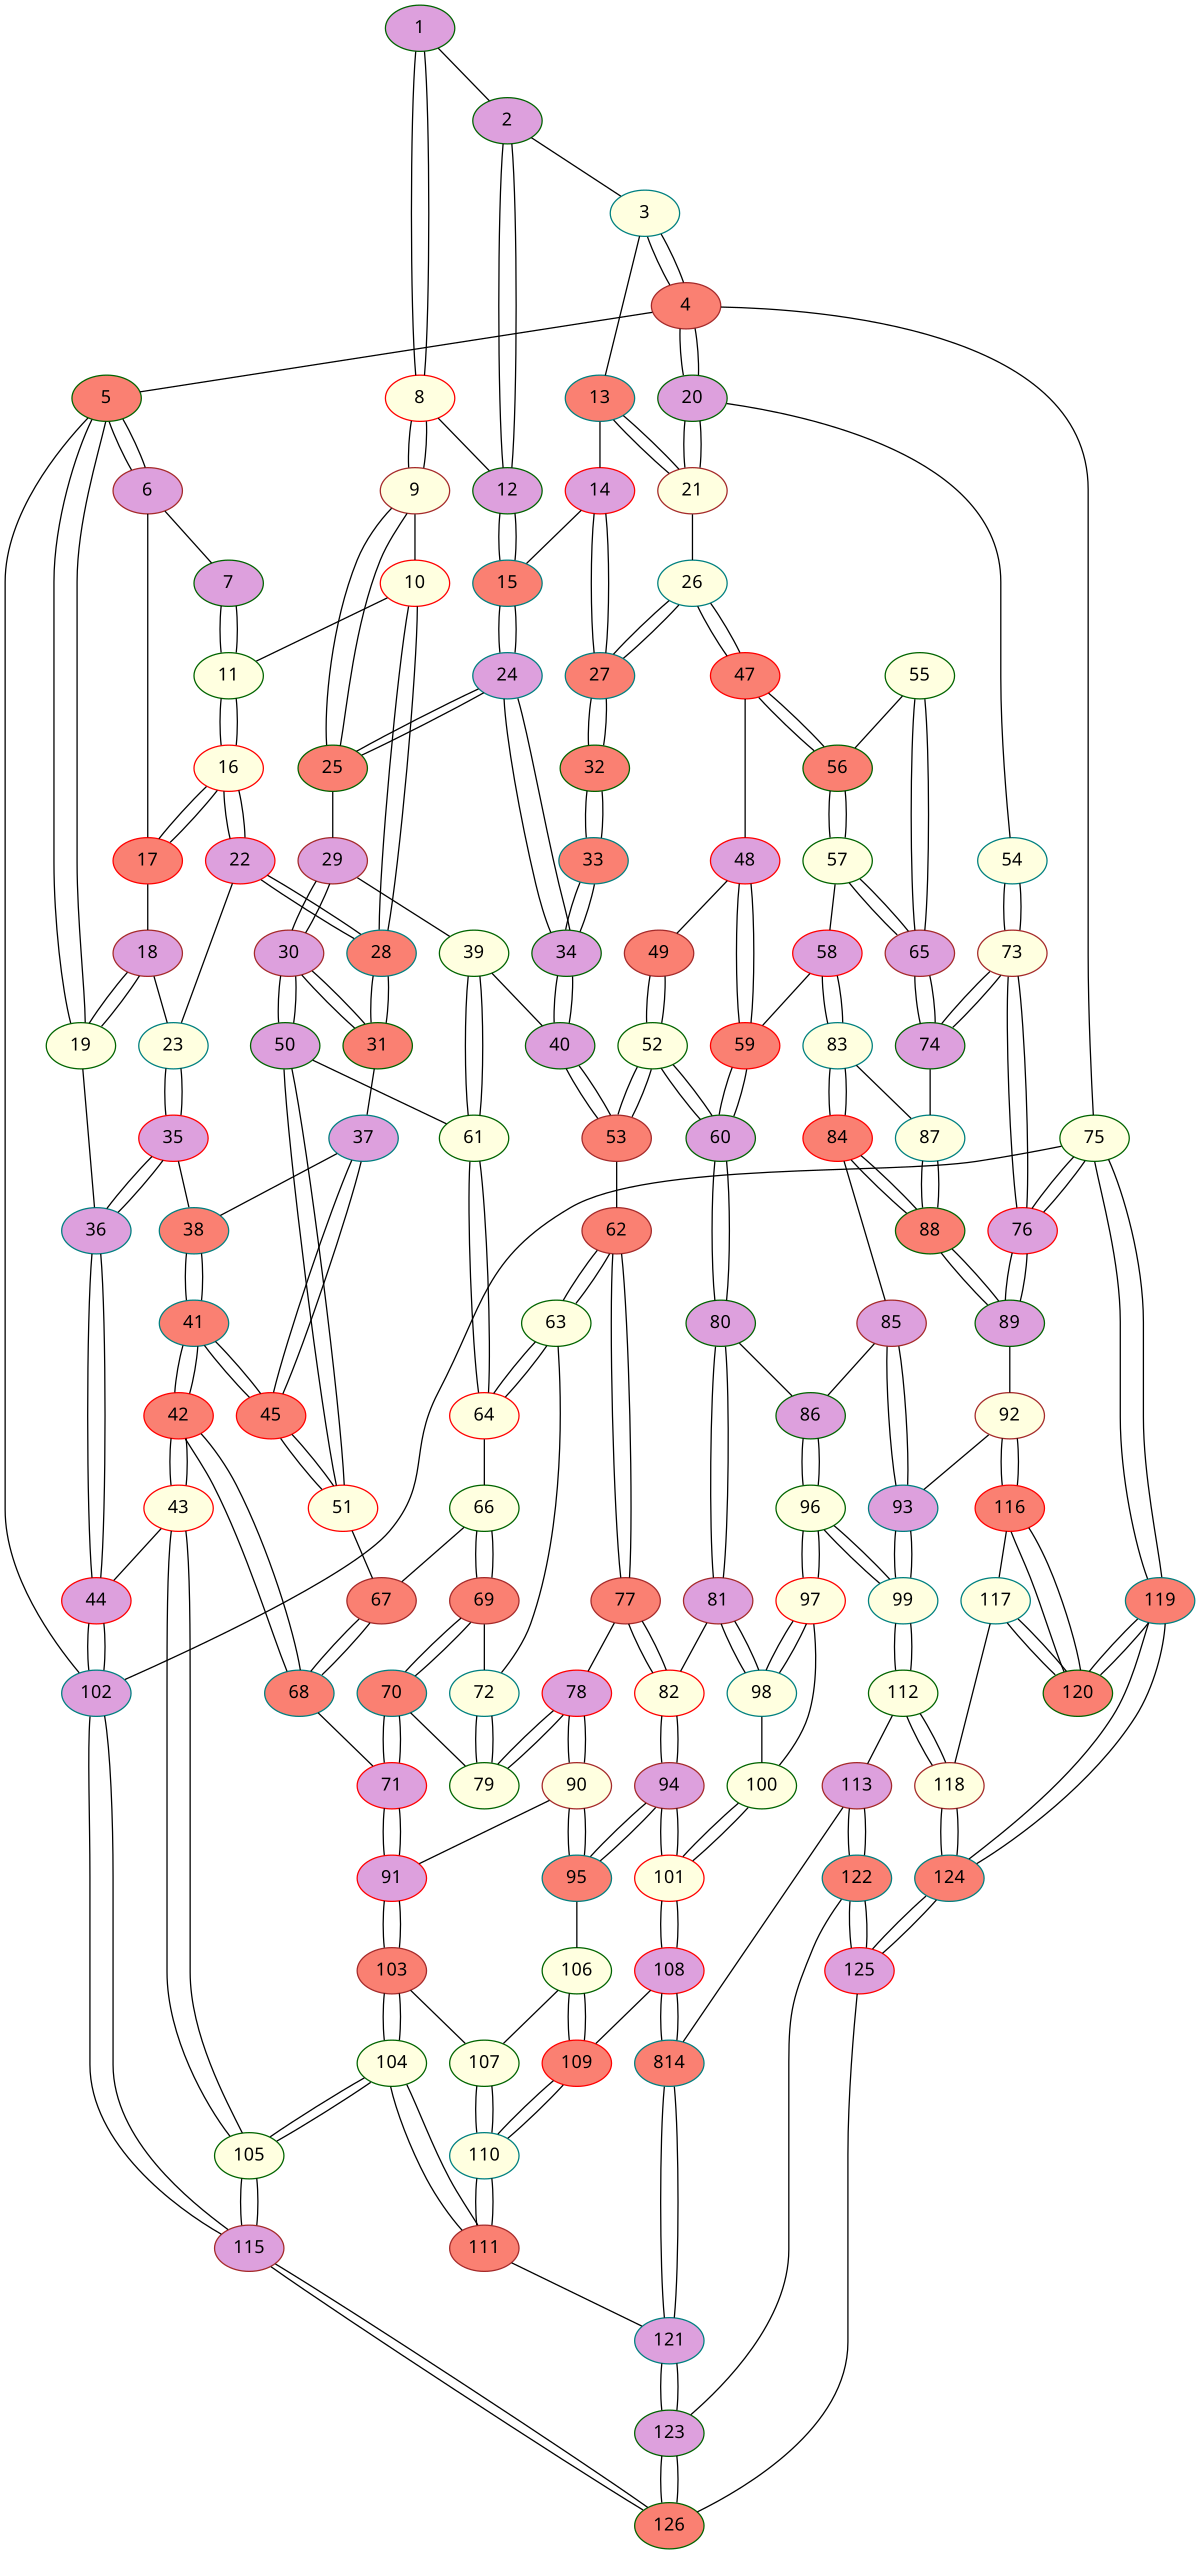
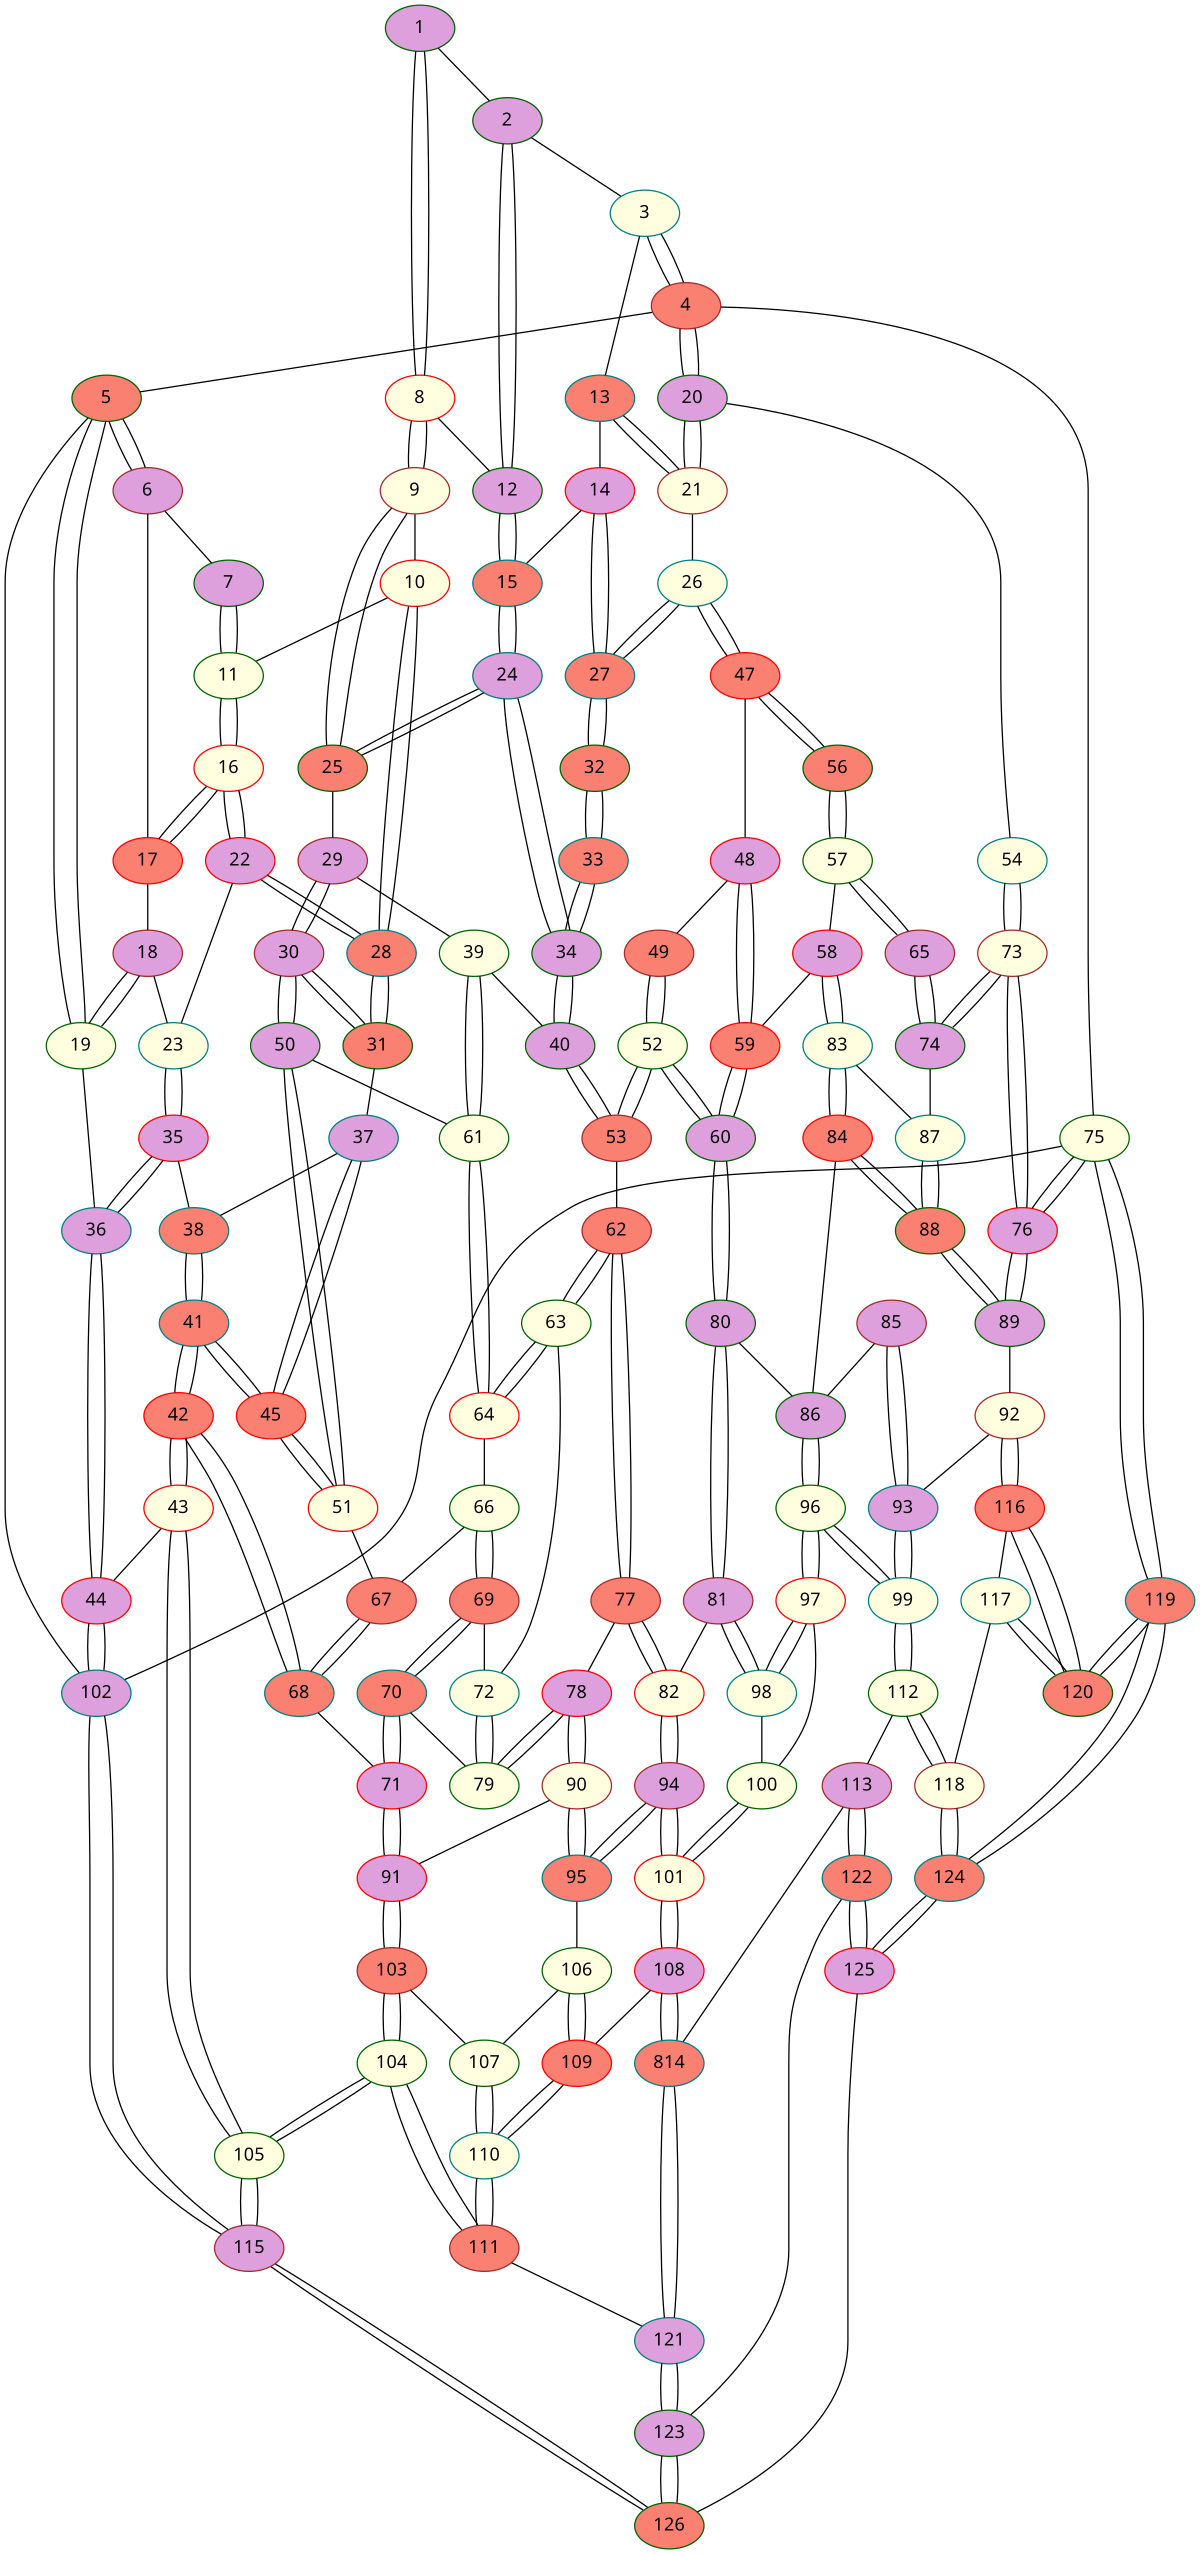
  graph {
    fontname="Noto Sans"
    node [color=darkgreen fillcolor=lightyellow fontname="Noto Sans" style=filled]
    edge [fontname="Noto Sans"]
    1 [fillcolor=plum]
    2 [fillcolor=plum]
    8 [color=red]
    3 [color=teal]
    12 [fillcolor=plum]
    9 [color=brown]
    4 [color=brown fillcolor=salmon]
    13 [color=teal fillcolor=salmon]
    15 [color=teal fillcolor=salmon]
    5 [fillcolor=salmon]
    20 [fillcolor=plum]
    75
    14 [color=red fillcolor=plum]
    21 [color=brown]
    6 [color=brown fillcolor=plum]
    19
    102 [color=teal fillcolor=plum]
    54 [color=teal]
    76 [color=red fillcolor=plum]
    119 [color=teal fillcolor=salmon]
    7 [fillcolor=plum]
    17 [color=red fillcolor=salmon]
    36 [color=teal fillcolor=plum]
    115 [color=brown fillcolor=plum]
    11
    18 [color=brown fillcolor=plum]
    16 [color=red]
    10 [color=red]
    25 [fillcolor=salmon]
    28 [color=teal fillcolor=salmon]
    29 [color=brown fillcolor=plum]
    31 [fillcolor=salmon]
    22 [color=red fillcolor=plum]
    24 [color=teal fillcolor=plum]
    27 [color=teal fillcolor=salmon]
    26 [color=teal]
    32 [fillcolor=salmon]
    34 [fillcolor=plum]
    23 [color=teal]
    35 [color=red fillcolor=plum]
    44 [color=red fillcolor=plum]
    73 [color=brown]
    47 [color=red fillcolor=salmon]
    38 [color=teal fillcolor=salmon]
    40 [fillcolor=plum]
    30 [color=brown fillcolor=plum]
    39
    48 [color=red fillcolor=plum]
    56 [fillcolor=salmon]
    33 [color=teal fillcolor=salmon]
    37 [color=teal fillcolor=plum]
    50 [fillcolor=plum]
    61
    51 [color=red]
    45 [color=red fillcolor=salmon]
    53 [color=brown fillcolor=salmon]
    41 [color=teal fillcolor=salmon]
    42 [color=red fillcolor=salmon]
    64 [color=red]
    62 [color=brown fillcolor=salmon]
    43 [color=red]
    68 [color=teal fillcolor=salmon]
    105
    71 [color=red fillcolor=plum]
    67 [color=brown fillcolor=salmon]
    49 [color=brown fillcolor=salmon]
    52
    59 [color=red fillcolor=salmon]
    57
    60 [fillcolor=plum]
    80 [fillcolor=plum]
    63
    77 [color=brown fillcolor=salmon]
-   55
    65 [color=brown fillcolor=plum]
    74 [fillcolor=plum]
    58 [color=red fillcolor=plum]
    83 [color=teal]
    87 [color=teal]
    84 [color=red fillcolor=salmon]
    81 [color=brown fillcolor=plum]
    86 [fillcolor=plum]
    66
    72 [color=teal]
    78 [color=red fillcolor=plum]
    82 [color=red]
    79
    69 [color=brown fillcolor=salmon]
    70 [color=teal fillcolor=salmon]
    91 [color=red fillcolor=plum]
    103 [color=brown fillcolor=salmon]
    89 [fillcolor=plum]
    88 [fillcolor=salmon]
    120 [fillcolor=salmon]
    124 [color=teal fillcolor=salmon]
    92 [color=brown]
    90 [color=brown]
    94 [color=brown fillcolor=plum]
    95 [color=teal fillcolor=salmon]
    98 [color=teal]
    96
    100
    101 [color=red]
    85 [color=brown fillcolor=plum]
    93 [color=teal fillcolor=plum]
    99 [color=teal]
    97 [color=red]
    116 [color=red fillcolor=salmon]
    106
    104
    107
    117 [color=teal]
    112
    108 [color=red fillcolor=plum]
    109 [color=red fillcolor=salmon]
    113 [color=brown fillcolor=plum]
    118 [color=brown]
    n118 [color=teal fillcolor=salmon label=814]
    126 [fillcolor=salmon]
    111 [color=brown fillcolor=salmon]
    110 [color=teal]
    121 [color=teal fillcolor=plum]
    123 [fillcolor=plum]
    122 [color=teal fillcolor=salmon]
    125 [color=red fillcolor=plum]
    1 -- 2
    1 -- 8
    1 -- 8
    2 -- 3
    2 -- 12
    2 -- 12
    8 -- 12
    8 -- 9
    8 -- 9
    3 -- 4
    3 -- 4
    3 -- 13
    12 -- 15
    12 -- 15
    9 -- 10
    9 -- 25
    9 -- 25
    4 -- 5
    4 -- 20
    4 -- 20
    4 -- 75
    13 -- 14
    13 -- 21
    13 -- 21
    15 -- 24
    15 -- 24
    5 -- 6
    5 -- 6
    5 -- 19
    5 -- 19
    5 -- 102
    20 -- 21
    20 -- 21
    20 -- 54
    75 -- 102
    75 -- 76
    75 -- 76
    75 -- 119
    75 -- 119
    14 -- 15
    14 -- 27
    14 -- 27
    21 -- 26
    6 -- 7
    6 -- 17
    19 -- 36
    102 -- 115
    102 -- 115
    54 -- 73
    54 -- 73
    76 -- 89
    76 -- 89
    119 -- 120
    119 -- 120
    119 -- 124
    119 -- 124
    7 -- 11
    7 -- 11
    17 -- 18
    36 -- 44
    36 -- 44
    115 -- 126
    115 -- 126
    11 -- 16
    11 -- 16
    18 -- 19
    18 -- 19
    18 -- 23
    16 -- 17
    16 -- 17
    16 -- 22
    16 -- 22
    10 -- 11
    10 -- 28
    10 -- 28
    25 -- 29
    28 -- 31
    28 -- 31
    29 -- 30
    29 -- 30
    29 -- 39
    31 -- 37
    22 -- 28
    22 -- 28
    22 -- 23
    24 -- 25
    24 -- 25
    24 -- 34
    24 -- 34
    27 -- 32
    27 -- 32
    26 -- 27
    26 -- 27
    26 -- 47
    26 -- 47
    32 -- 33
    32 -- 33
    34 -- 40
    34 -- 40
    23 -- 35
    23 -- 35
    35 -- 36
    35 -- 36
    35 -- 38
    44 -- 102
    44 -- 102
    73 -- 76
    73 -- 76
    73 -- 74
    73 -- 74
    47 -- 48
    47 -- 56
    47 -- 56
    38 -- 41
    38 -- 41
    40 -- 53
    40 -- 53
    30 -- 31
    30 -- 31
    30 -- 50
    30 -- 50
    39 -- 40
    39 -- 61
    39 -- 61
    48 -- 49
    48 -- 59
    48 -- 59
    56 -- 57
    56 -- 57
    33 -- 34
    33 -- 34
    37 -- 38
    37 -- 45
    37 -- 45
    50 -- 61
    50 -- 51
    50 -- 51
    61 -- 64
    61 -- 64
    51 -- 67
    45 -- 51
    45 -- 51
    53 -- 62
    41 -- 45
    41 -- 45
    41 -- 42
    41 -- 42
    42 -- 43
    42 -- 43
    42 -- 68
    42 -- 68
    64 -- 66
    62 -- 63
    62 -- 63
    62 -- 77
    62 -- 77
    43 -- 44
    43 -- 105
    43 -- 105
    68 -- 71
    105 -- 115
    105 -- 115
    71 -- 91
    71 -- 91
    67 -- 68
    67 -- 68
    49 -- 52
    49 -- 52
    52 -- 53
    52 -- 53
    52 -- 60
    52 -- 60
    59 -- 60
    59 -- 60
    57 -- 65
    57 -- 65
    57 -- 58
    60 -- 80
    60 -- 80
    80 -- 81
    80 -- 81
    80 -- 86
    63 -- 64
    63 -- 64
    63 -- 72
    77 -- 78
    77 -- 82
    77 -- 82
-   55 -- 56
-   55 -- 65
-   55 -- 65
    65 -- 74
    65 -- 74
    74 -- 87
    58 -- 59
    58 -- 83
    58 -- 83
    83 -- 87
    83 -- 84
    83 -- 84
    87 -- 88
    87 -- 88
    84 -- 88
    84 -- 88
-   84 -- 85
+   84 -- 86
    81 -- 82
    81 -- 98
    81 -- 98
    86 -- 96
    86 -- 96
    66 -- 67
    66 -- 69
    66 -- 69
    72 -- 79
    72 -- 79
    78 -- 79
    78 -- 79
    78 -- 90
    78 -- 90
    82 -- 94
    82 -- 94
    69 -- 72
    69 -- 70
    69 -- 70
    70 -- 71
    70 -- 71
    70 -- 79
    91 -- 103
    91 -- 103
    103 -- 104
    103 -- 104
    103 -- 107
    89 -- 92
    88 -- 89
    88 -- 89
    124 -- 125
    124 -- 125
    92 -- 93
    92 -- 116
    92 -- 116
    90 -- 91
    90 -- 95
    90 -- 95
    94 -- 95
    94 -- 95
    94 -- 101
    94 -- 101
    95 -- 106
    98 -- 100
    96 -- 99
    96 -- 99
    96 -- 97
    96 -- 97
    100 -- 101
    100 -- 101
    101 -- 108
    101 -- 108
    85 -- 86
    85 -- 93
    85 -- 93
    93 -- 99
    93 -- 99
    99 -- 112
    99 -- 112
    97 -- 98
    97 -- 98
    97 -- 100
    116 -- 120
    116 -- 120
    116 -- 117
    106 -- 107
    106 -- 109
    106 -- 109
    104 -- 105
    104 -- 105
    104 -- 111
    104 -- 111
    107 -- 110
    107 -- 110
    117 -- 120
    117 -- 120
    117 -- 118
    112 -- 113
    112 -- 118
    112 -- 118
    108 -- 109
    108 -- n118
    108 -- n118
    109 -- 110
    109 -- 110
    113 -- n118
    113 -- 122
    113 -- 122
    118 -- 124
    118 -- 124
    n118 -- 121
    n118 -- 121
    111 -- 121
    110 -- 111
    110 -- 111
    121 -- 123
    121 -- 123
    123 -- 126
    123 -- 126
    122 -- 123
    122 -- 125
    122 -- 125
    125 -- 126
  }
